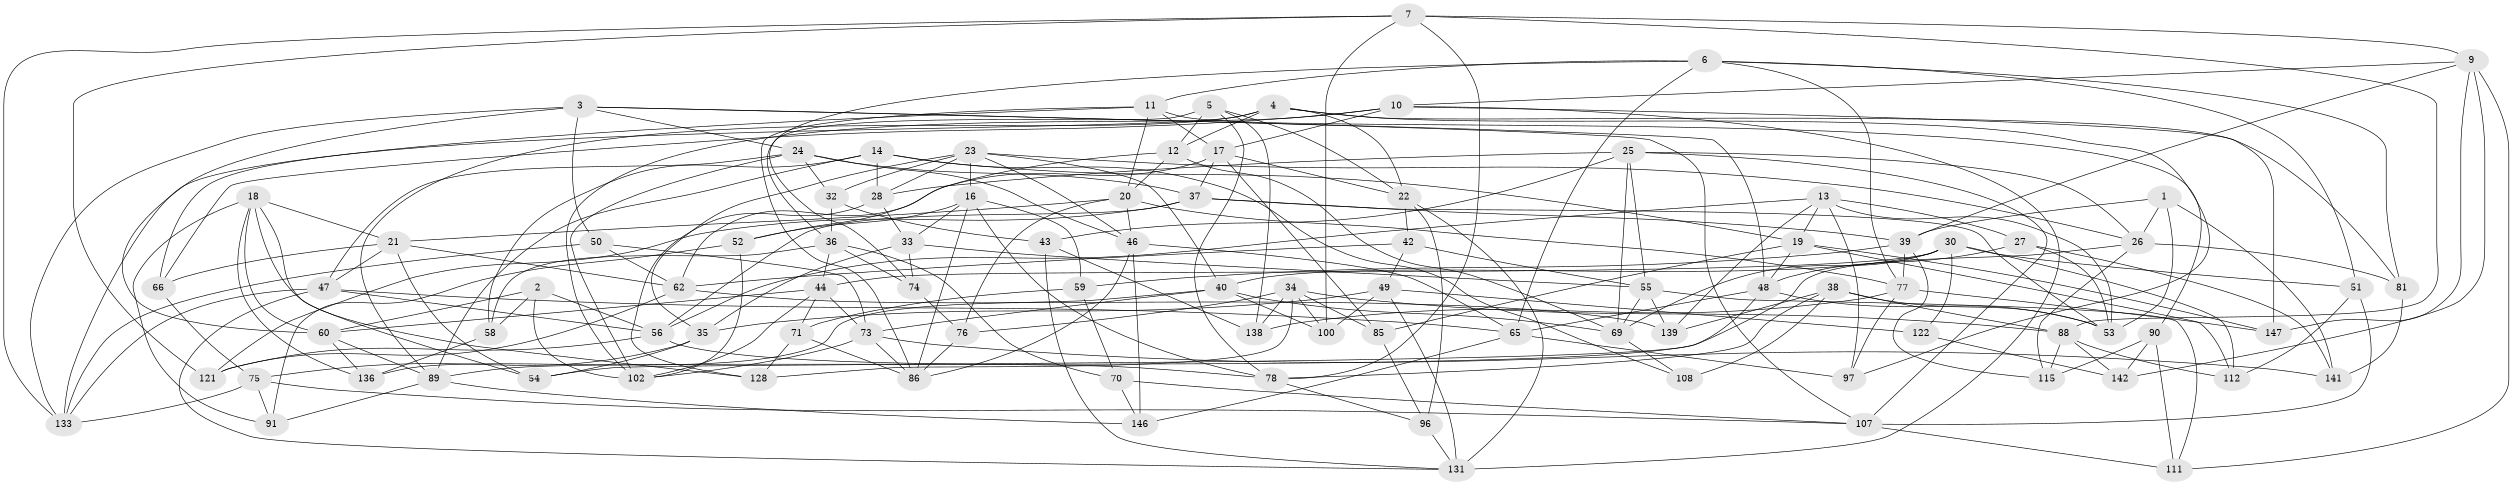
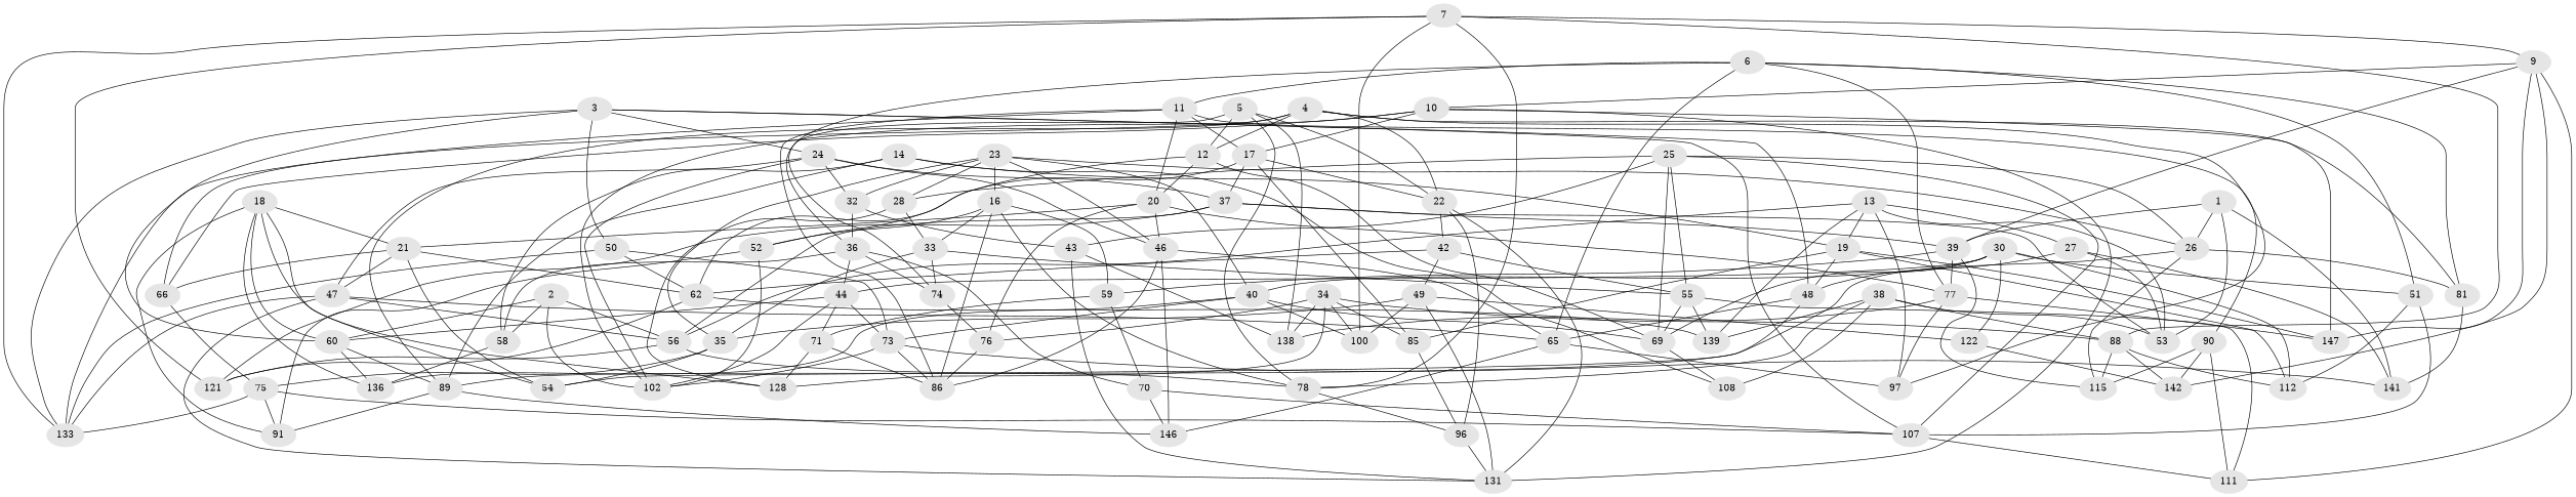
  graph {
    node [color=gray90 style=filled]
    26 [super="+144"]
    81
    89 [super="+129"]
    115
    1
    39 [super="+98"]
    53 [super="+104"]
    141
    77 [super="+106"]
    59
    56 [super="+82"]
    78 [super="+127"]
    121
    2
    58
    n16 [label=60 super="+103"]
    102 [super="+117"]
    136
    3 [super="+31"]
    24 [super="+41"]
    48 [super="+69"]
    50
    107 [super="+119"]
    133 [super="+143"]
    37 [super="+67"]
    46 [super="+125"]
    47 [super="+109"]
    32
    65 [super="+99"]
    54
    62 [super="+94"]
    73 [super="+140"]
    111
    4 [super="+92"]
    12 [super="+72"]
    22 [super="+64"]
    66
    97
    20 [super="+124"]
    52
    n41 [label=69 super="+116"]
    131 [super="+134"]
    42
    96
    75 [super="+132"]
    91
    146
    5 [super="+61"]
    36 [super="+145"]
    138
    74
    44 [super="+45"]
    70
    6 [super="+8"]
    11 [super="+101"]
    51
    17 [super="+29"]
    86 [super="+130"]
    90
    112
    76
    147
    7 [super="+15"]
    9 [super="+105"]
    88 [super="+110"]
    100
    10 [super="+118"]
    142
    85
    21 [super="+114"]
    108
    13 [super="+123"]
    19 [super="+84"]
    27
    139
    14 [super="+80"]
    28 [super="+57"]
    16 [super="+126"]
    33 [super="+93"]
    128
    35
    55 [super="+87"]
    71
    18 [super="+113"]
    49 [super="+60"]
    23 [super="+135"]
    40 [super="+137"]
    43
    25 [super="+83"]
    30 [super="+120"]
    122
    34 [super="+95"]
    38 [super="+79"]
    26 -- 81
    26 -- 89
    26 -- 115
    81 -- 141
    89 -- 91
    89 -- 146
    1 -- 26
    1 -- 39
    1 -- 53
    1 -- 141
    39 -- 115
    39 -- 77
    39 -- 59
    77 -- 97
    77 -- 138
    77 -- 147
    59 -- 70
    59 -- 71
    56 -- 78
    56 -- 121
    78 -- 96
    2 -- 56
    2 -- 58
    2 -- n16
    2 -- 102
    58 -- 136
    n16 -- 89
    n16 -- 136
    3 -- n16
    3 -- 24
    3 -- 48
    3 -- 50
    3 -- 107
    3 -- 133
    24 -- 102
    24 -- 37
    24 -- 46
    24 -- 47
    24 -- 32
-   48 -- 53
    48 -- 65
    48 -- 54
    50 -- 133
    50 -- 62
    50 -- 73
    107 -- 111
    37 -- 39
    37 -- 53
    37 -- 56
    37 -- 121
    46 -- 65
    46 -- 146
    46 -- 86
    47 -- 56
    47 -- 133
    47 -- 65
    47 -- 131
    32 -- 36
    32 -- 43
    65 -- 97
    65 -- 146
    62 -- 121
    62 -- 139
    73 -- 141
    73 -- 102
    73 -- 86
    4 -- 81
    4 -- 89
    4 -- 12
    4 -- 22
    4 -- 66
    4 -- 97
    12 -- 20
    12 -- 52
    12 -- n41
    22 -- 131
    22 -- 42
    22 -- 96
    66 -- 75
    20 -- 77
    20 -- 46
    20 -- 76
    20 -- 21
    52 -- 102
    52 -- 91
    n41 -- 108
    42 -- 62
    42 -- 55
    42 -- 49
    96 -- 131
    75 -- 107
    75 -- 133
    75 -- 91
    5 -- 78
    5 -- 12 [weight=2]
    5 -- 22
    5 -- 36
    5 -- 138
    36 -- 58
    36 -- 74
    36 -- 44
    36 -- 70
    74 -- 76
    44 -- n16
    44 -- 102
    44 -- 73
    44 -- 71
    70 -- 107
    70 -- 146
    6 -- 81
    6 -- 77
    6 -- 65
    6 -- 74
    6 -- 11
    6 -- 51
    11 -- 133
    11 -- 20
    11 -- 17
    11 -- 86
    11 -- 90
    51 -- 107
    51 -- 112
    17 -- 37
    17 -- 62
    17 -- 22
    17 -- 85
    90 -- 115
    90 -- 111
    90 -- 142
    76 -- 86
    7 -- 78
    7 -- 121
    7 -- 133
    7 -- 9
    7 -- 88
    7 -- 100
    9 -- 39
    9 -- 111
    9 -- 147
    9 -- 10
    9 -- 142
    88 -- 115
    88 -- 112
    88 -- 142
    10 -- 102
    10 -- 66
    10 -- 131
    10 -- 17
    10 -- 147
    85 -- 96
    21 -- 47
    21 -- 54
    21 -- 62
    21 -- 66
    13 -- 53
    13 -- 56
    13 -- 97
    13 -- 19
    13 -- 27
    13 -- 139
    19 -- 48
    19 -- 112
    19 -- 147
    19 -- 85
    27 -- 53
    27 -- 141
    27 -- 48
    14 -- 89
    14 -- 58
    14 -- 108
    14 -- 19
-   14 -- 28
    28 -- 33 [weight=2]
    28 -- 128
    16 -- 59
    16 -- 78
    16 -- 52
    16 -- 86
    16 -- 33
    33 -- 74
    33 -- 35
    33 -- 55
    35 -- 54
    35 -- 75
    55 -- 111
    55 -- n41
    55 -- 139
    71 -- 86
    71 -- 128
    18 -- n16
    18 -- 136
    18 -- 54
    18 -- 91
    18 -- 21
    18 -- 128
    49 -- 131
    49 -- 100
    49 -- 35
    49 -- 122 [weight=2]
    23 -- 26
    23 -- 46
    23 -- 32
    23 -- 28
    23 -- 16
    23 -- 35
    23 -- 40
    40 -- 136
    40 -- 73
    40 -- n41
    40 -- 100
    43 -- 131
    43 -- 138
    25 -- 26
    25 -- 107
    25 -- n41
    25 -- 28
    25 -- 55
    25 -- 43
    30 -- n41
    30 -- 44
    30 -- 51
    30 -- 112
    30 -- 40
    30 -- 122
    122 -- 142
    34 -- 138
    34 -- 76
    34 -- 88
    34 -- 100
    34 -- 85
    34 -- 128
    38 -- 53
    38 -- 78
    38 -- 88
    38 -- 108 [weight=2]
    38 -- 139
  }
